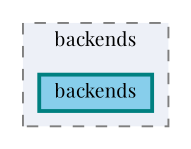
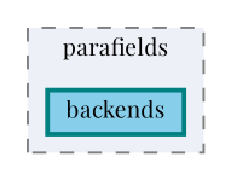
  digraph {
    compound=true
    fontname="Playfair Display"
    n1 [color=teal fillcolor=skyblue fontname="Playfair Display" fontsize=10 height=0.2 label=backends shape=box style="filled,bold" width=0.4]
    subgraph cluster_1 {
      bgcolor="#edf0f7"
      fontsize=10
-     label=backends
+     label=parafields
      pencolor=grey50
      style="filled,dashed"
      n1
    }
  }
